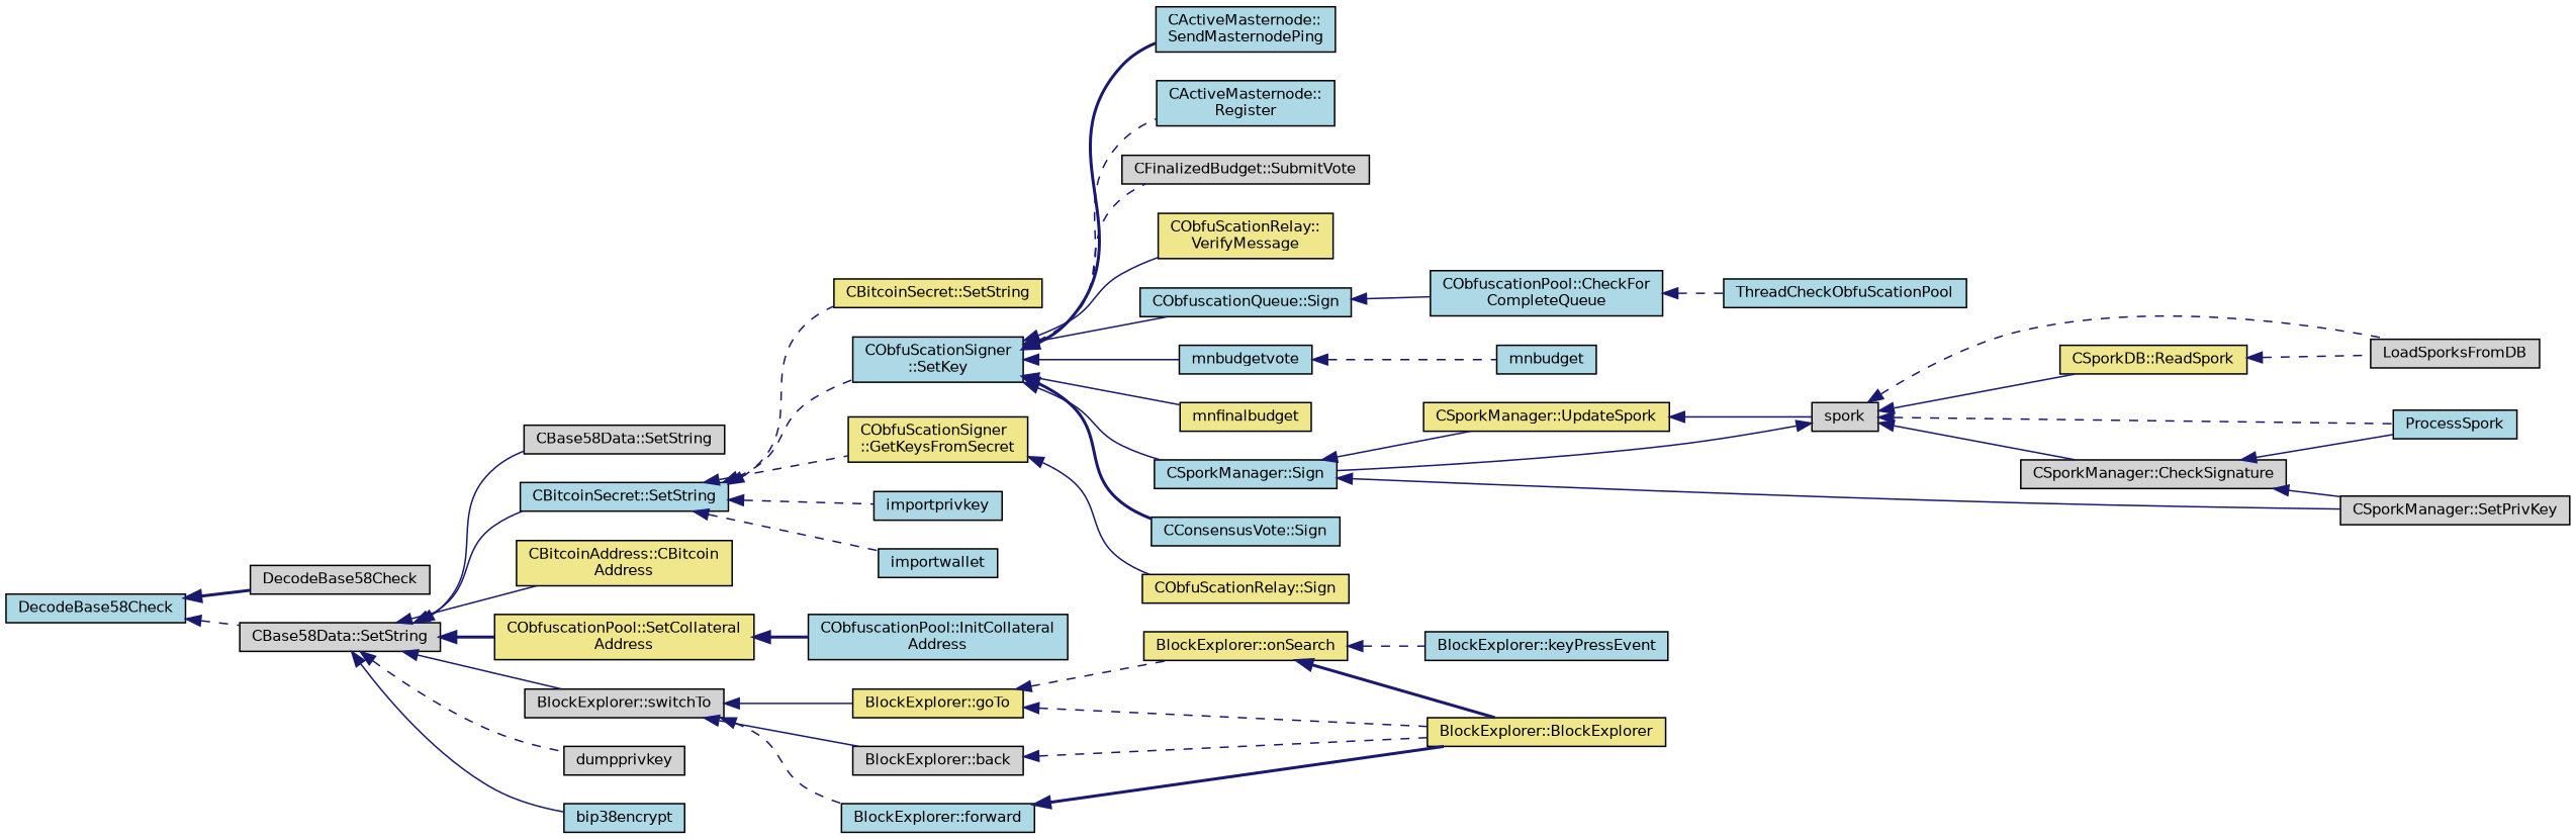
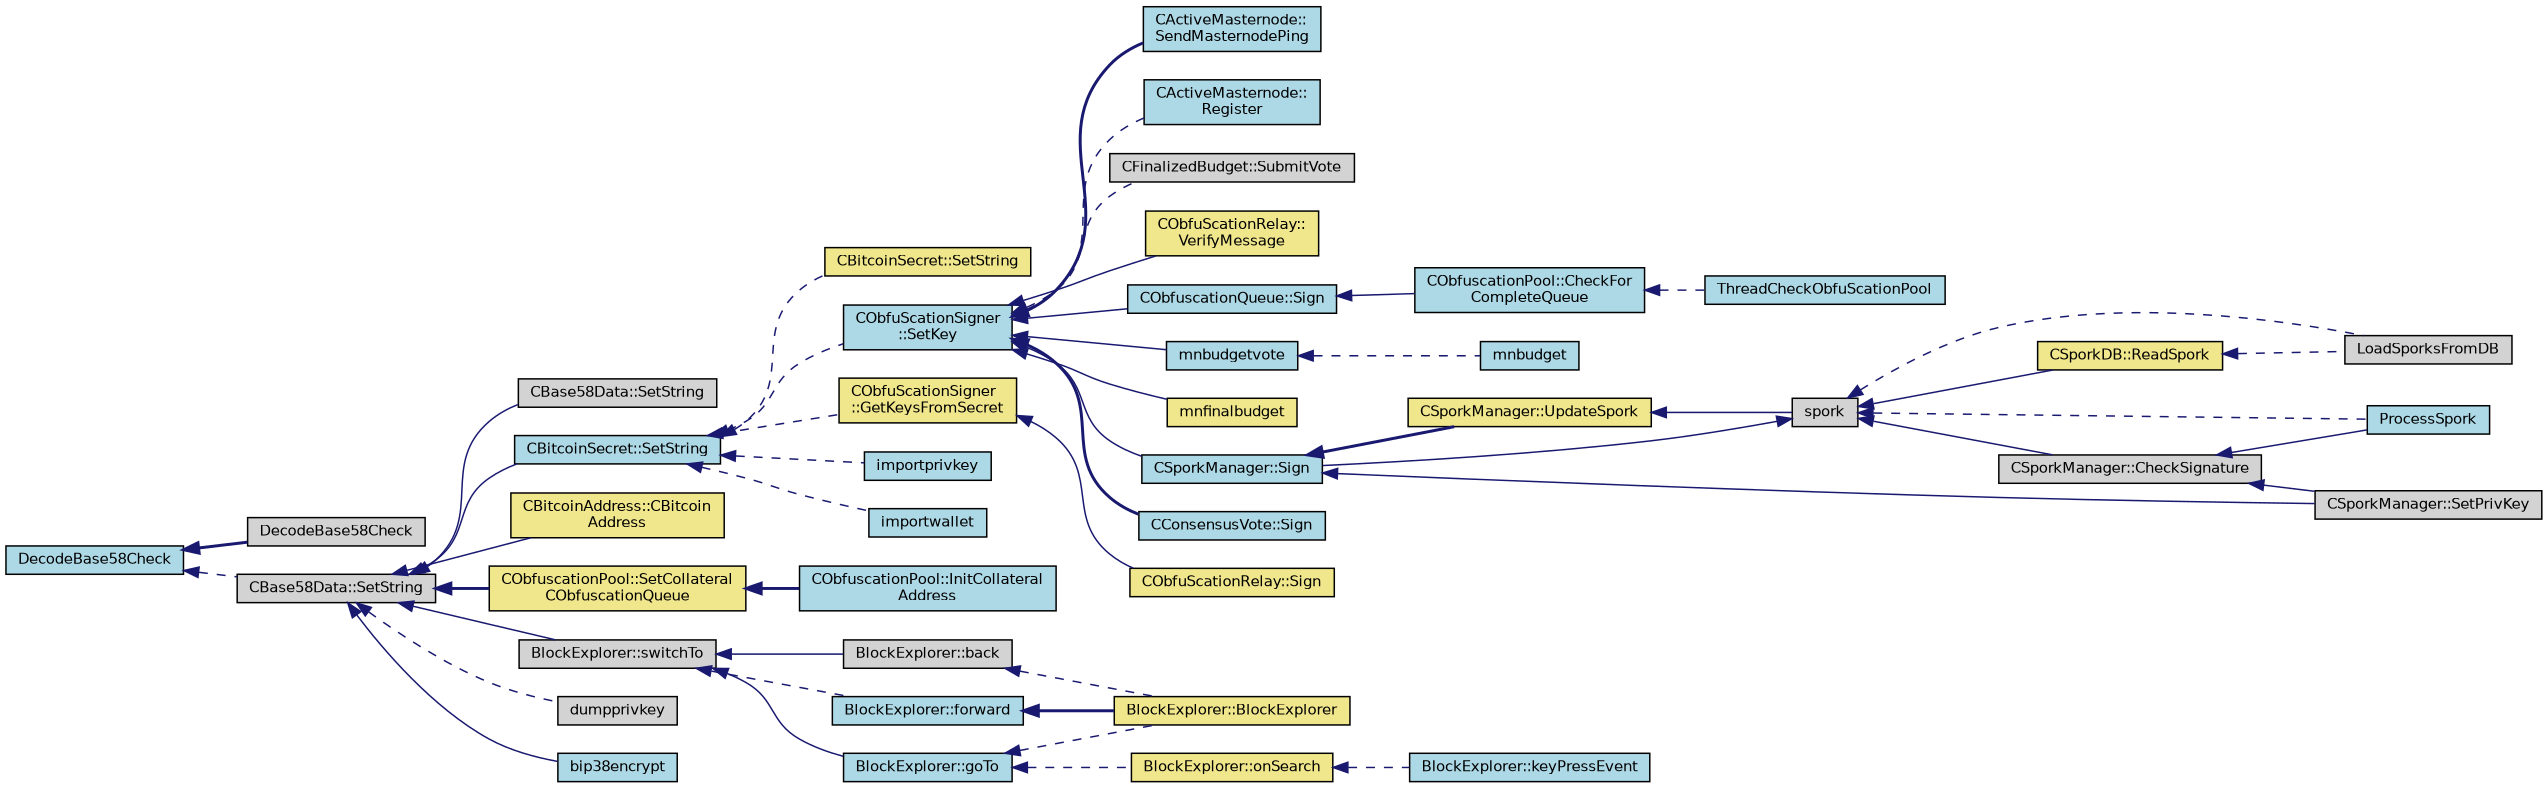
  digraph {
    rankdir=LR
    node [color=black fillcolor=lightblue fontname=Helvetica fontsize=10 shape=record style=filled]
    edge [color=midnightblue dir=back fontname=Helvetica fontsize=10 labelfontname=Helvetica labelfontsize=10 style=solid]
    n1 [fontcolor=black height=0.2 label=DecodeBase58Check width=0.4]
    n2 [fillcolor=lightgrey height=0.2 label=DecodeBase58Check width=0.4]
    n3 [fillcolor=lightgrey height=0.2 label="CBase58Data::SetString" width=0.4]
    n4 [fillcolor=lightgrey height=0.2 label="CBase58Data::SetString" width=0.4]
    n5 [height=0.2 label="CBitcoinSecret::SetString" width=0.4]
    n6 [fillcolor=khaki height=0.2 label="CBitcoinAddress::CBitcoin\lAddress" width=0.4]
-   n7 [fillcolor=khaki height=0.2 label="CObfuscationPool::SetCollateral\lAddress" width=0.4]
+   n7 [fillcolor=khaki height=0.2 label="CObfuscationPool::SetCollateral\lCObfuscationQueue" width=0.4]
    n8 [fillcolor=lightgrey height=0.2 label="BlockExplorer::switchTo" width=0.4]
    n9 [fillcolor=lightgrey height=0.2 label=dumpprivkey width=0.4]
    n10 [height=0.2 label=bip38encrypt width=0.4]
    n11 [fillcolor=khaki height=0.2 label="CBitcoinSecret::SetString" width=0.4]
    n12 [height=0.2 label="CObfuScationSigner\l::SetKey" width=0.4]
    n13 [fillcolor=khaki height=0.2 label="CObfuScationSigner\l::GetKeysFromSecret" width=0.4]
    n14 [height=0.2 label=importprivkey width=0.4]
    n15 [height=0.2 label=importwallet width=0.4]
    n16 [height=0.2 label="CObfuscationPool::InitCollateral\lAddress" width=0.4]
-   n17 [fillcolor=khaki height=0.2 label="BlockExplorer::goTo" width=0.4]
+   n17 [height=0.2 label="BlockExplorer::goTo" width=0.4]
    n18 [fillcolor=lightgrey height=0.2 label="BlockExplorer::back" width=0.4]
    n19 [height=0.2 label="BlockExplorer::forward" width=0.4]
    n20 [height=0.2 label="CActiveMasternode::\lSendMasternodePing" width=0.4]
    n21 [height=0.2 label="CActiveMasternode::\lRegister" width=0.4]
    n22 [fillcolor=lightgrey height=0.2 label="CFinalizedBudget::SubmitVote" width=0.4]
    n23 [fillcolor=khaki height=0.2 label="CObfuScationRelay::\lVerifyMessage" width=0.4]
    n24 [height=0.2 label="CObfuscationQueue::Sign" width=0.4]
    n25 [height=0.2 label=mnbudgetvote width=0.4]
    n26 [fillcolor=khaki height=0.2 label=mnfinalbudget width=0.4]
    n27 [height=0.2 label="CSporkManager::Sign" width=0.4]
    n28 [height=0.2 label="CConsensusVote::Sign" width=0.4]
    n29 [fillcolor=khaki height=0.2 label="CObfuScationRelay::Sign" width=0.4]
    n30 [height=0.2 label="CObfuscationPool::CheckFor\lCompleteQueue" width=0.4]
    n31 [height=0.2 label=mnbudget width=0.4]
    n32 [fillcolor=khaki height=0.2 label="CSporkManager::UpdateSpork" width=0.4]
    n33 [fillcolor=lightgrey height=0.2 label="CSporkManager::SetPrivKey" width=0.4]
    n34 [height=0.2 label=ThreadCheckObfuScationPool width=0.4]
    n35 [fillcolor=lightgrey height=0.2 label=spork width=0.4]
    n36 [fillcolor=lightgrey height=0.2 label=LoadSporksFromDB width=0.4]
    n37 [height=0.2 label=ProcessSpork width=0.4]
    n38 [fillcolor=lightgrey height=0.2 label="CSporkManager::CheckSignature" width=0.4]
    n39 [fillcolor=khaki height=0.2 label="CSporkDB::ReadSpork" width=0.4]
    n40 [fillcolor=khaki height=0.2 label="BlockExplorer::BlockExplorer" width=0.4]
    n41 [fillcolor=khaki height=0.2 label="BlockExplorer::onSearch" width=0.4]
    n42 [height=0.2 label="BlockExplorer::keyPressEvent" width=0.4]
    n1 -> n2 [style=bold]
    n1 -> n3 [style=dashed]
    n3 -> n4
    n3 -> n5
    n3 -> n6
    n3 -> n7 [style=bold]
    n3 -> n8
    n3 -> n9 [style=dashed]
    n3 -> n10
    n5 -> n11 [style=dashed]
    n5 -> n12 [style=dashed]
    n5 -> n13 [style=dashed]
    n5 -> n14 [style=dashed]
    n5 -> n15 [style=dashed]
    n7 -> n16 [style=bold]
    n8 -> n17
    n8 -> n18
    n8 -> n19 [style=dashed]
    n12 -> n20 [style=bold]
    n12 -> n21 [style=dashed]
    n12 -> n22 [style=dashed]
    n12 -> n23
    n12 -> n24
    n12 -> n25
    n12 -> n26
    n12 -> n27
    n12 -> n28 [style=bold]
    n13 -> n29
    n17 -> n40 [style=dashed]
    n17 -> n41 [style=dashed]
    n18 -> n40 [style=dashed]
    n19 -> n40 [style=bold]
    n24 -> n30
    n25 -> n31 [style=dashed]
-   n27 -> n32
+   n27 -> n32 [style=bold]
    n27 -> n33
    n30 -> n34 [style=dashed]
    n32 -> n35
    n35 -> n27
    n35 -> n36 [style=dashed]
    n35 -> n37 [style=dashed]
    n35 -> n38
    n35 -> n39
    n38 -> n33
    n38 -> n37
    n39 -> n36 [style=dashed]
-   n41 -> n40 [style=bold]
    n41 -> n42 [style=dashed]
  }
